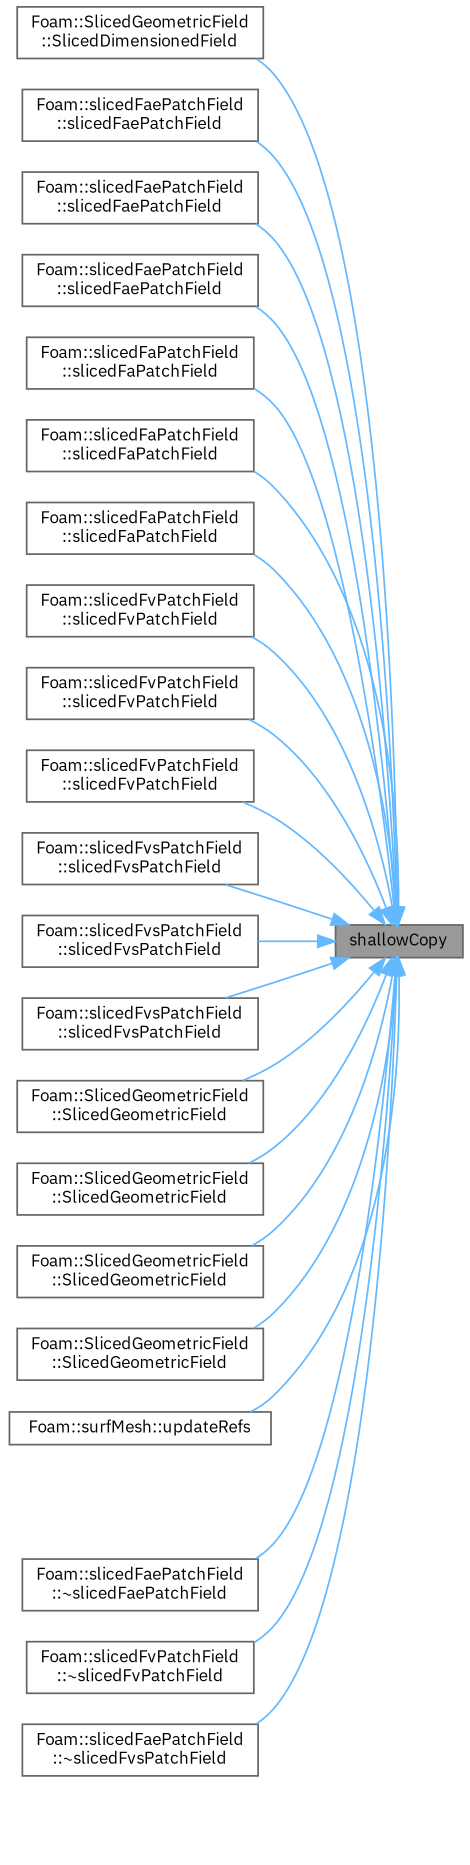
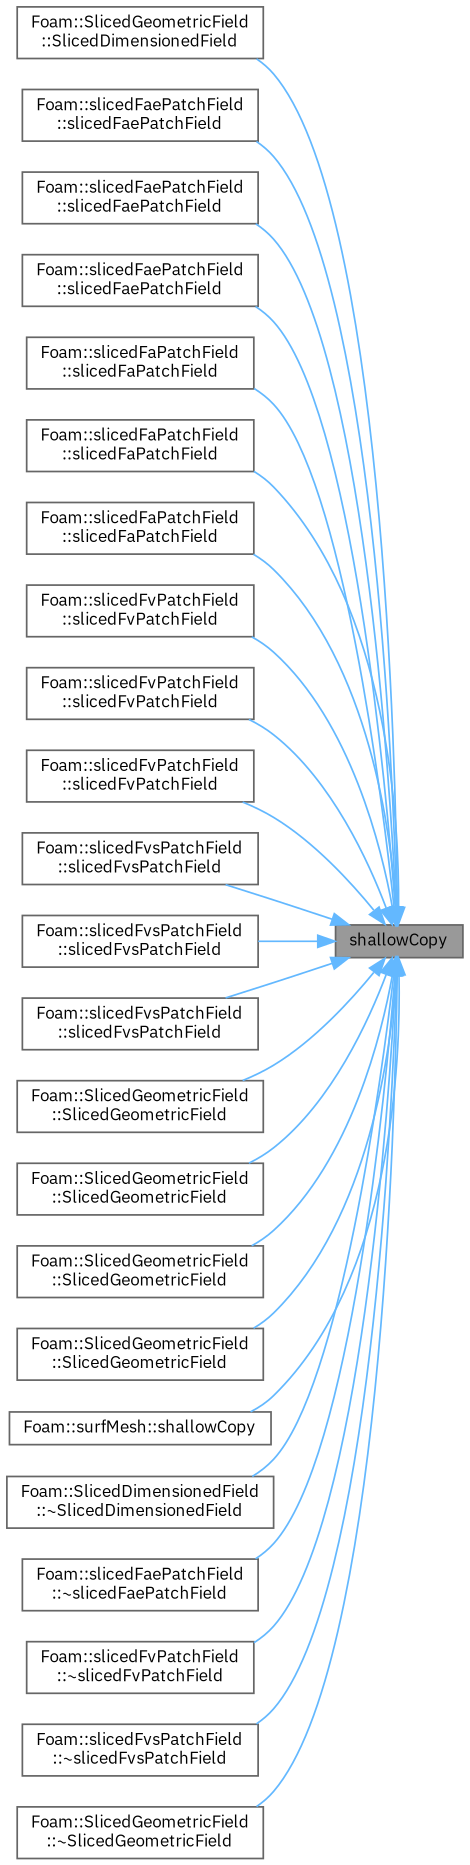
  digraph {
    fontname="IBM Plex Sans"
    rankdir=RL
    node [color=grey40 fillcolor=white fontname="IBM Plex Sans" fontsize=10 shape=box style=filled]
    edge [color=steelblue1 dir=back fontname="IBM Plex Sans" fontsize=10 labelfontname=Helvetica labelfontsize=10 style=solid]
    n1 [color=gray40 fillcolor=grey60 fontcolor=black height=0.2 label=shallowCopy width=0.4]
    n2 [height=0.2 label="Foam::SlicedGeometricField\l::SlicedDimensionedField" width=0.4]
    n3 [height=0.2 label="Foam::slicedFaePatchField\l::slicedFaePatchField" width=0.4]
    n4 [height=0.2 label="Foam::slicedFaePatchField\l::slicedFaePatchField" width=0.4]
    n5 [height=0.2 label="Foam::slicedFaePatchField\l::slicedFaePatchField" width=0.4]
    n6 [height=0.2 label="Foam::slicedFaPatchField\l::slicedFaPatchField" width=0.4]
    n7 [height=0.2 label="Foam::slicedFaPatchField\l::slicedFaPatchField" width=0.4]
    n8 [height=0.2 label="Foam::slicedFaPatchField\l::slicedFaPatchField" width=0.4]
    n9 [height=0.2 label="Foam::slicedFvPatchField\l::slicedFvPatchField" width=0.4]
    n10 [height=0.2 label="Foam::slicedFvPatchField\l::slicedFvPatchField" width=0.4]
    n11 [height=0.2 label="Foam::slicedFvPatchField\l::slicedFvPatchField" width=0.4]
    n12 [height=0.2 label="Foam::slicedFvsPatchField\l::slicedFvsPatchField" width=0.4]
    n13 [height=0.2 label="Foam::slicedFvsPatchField\l::slicedFvsPatchField" width=0.4]
    n14 [height=0.2 label="Foam::slicedFvsPatchField\l::slicedFvsPatchField" width=0.4]
    n15 [height=0.2 label="Foam::SlicedGeometricField\l::SlicedGeometricField" width=0.4]
    n16 [height=0.2 label="Foam::SlicedGeometricField\l::SlicedGeometricField" width=0.4]
    n17 [height=0.2 label="Foam::SlicedGeometricField\l::SlicedGeometricField" width=0.4]
    n18 [height=0.2 label="Foam::SlicedGeometricField\l::SlicedGeometricField" width=0.4]
-   n19 [height=0.2 label="Foam::surfMesh::updateRefs" width=0.4]
+   n19 [height=0.2 label="Foam::surfMesh::shallowCopy" width=0.4]
+   n20 [height=0.2 label="Foam::SlicedDimensionedField\l::~SlicedDimensionedField" width=0.4]
    n21 [height=0.2 label="Foam::slicedFaePatchField\l::~slicedFaePatchField" width=0.4]
    n22 [height=0.2 label="Foam::slicedFvPatchField\l::~slicedFvPatchField" width=0.4]
-   n23 [height=0.2 label="Foam::slicedFaePatchField\l::~slicedFvsPatchField" width=0.4]
+   n23 [height=0.2 label="Foam::slicedFvsPatchField\l::~slicedFvsPatchField" width=0.4]
+   n24 [height=0.2 label="Foam::SlicedGeometricField\l::~SlicedGeometricField" width=0.4]
    n1 -> n2
    n1 -> n3
    n1 -> n4
    n1 -> n5
    n1 -> n6
    n1 -> n7
    n1 -> n8
    n1 -> n9
    n1 -> n10
    n1 -> n11
    n1 -> n12
    n1 -> n13
    n1 -> n14
    n1 -> n15
    n1 -> n16
    n1 -> n17
    n1 -> n18
    n1 -> n19
+   n1 -> n20
    n1 -> n21
    n1 -> n22
    n1 -> n23
+   n1 -> n24
  }
